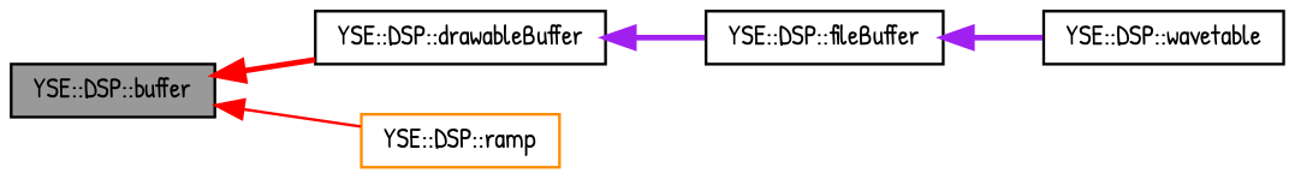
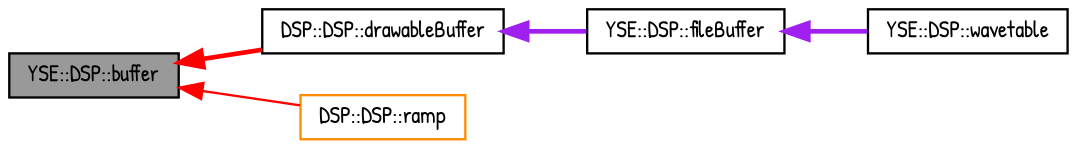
  digraph {
    fontname="Patrick Hand"
    rankdir=LR
    node [color=black fillcolor=white fontname="Patrick Hand" fontsize=10 shape=box style=filled]
    edge [color=red dir=back fontname="Patrick Hand" fontsize=10 labelfontname=Helvetica labelfontsize=10 style=bold]
    n1 [fillcolor=grey60 fontcolor=black height=0.2 label="YSE::DSP::buffer" width=0.4]
-   n2 [height=0.2 label="YSE::DSP::drawableBuffer" width=0.4]
-   n3 [color=darkorange height=0.2 label="YSE::DSP::ramp" width=0.4]
+   n2 [height=0.2 label="DSP::DSP::drawableBuffer" width=0.4]
+   n3 [color=darkorange height=0.2 label="DSP::DSP::ramp" width=0.4]
    n4 [height=0.2 label="YSE::DSP::fileBuffer" width=0.4]
    n5 [height=0.2 label="YSE::DSP::wavetable" width=0.4]
    n1 -> n2
    n1 -> n3 [style=solid]
    n2 -> n4 [color=purple]
    n4 -> n5 [color=purple]
  }
